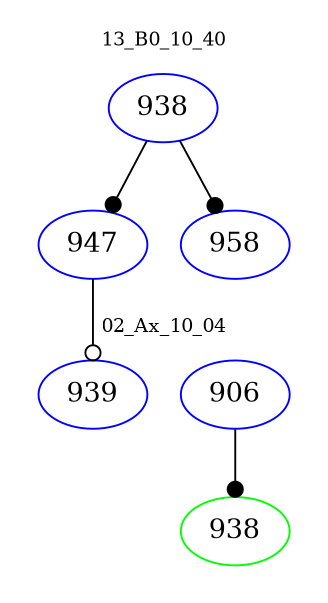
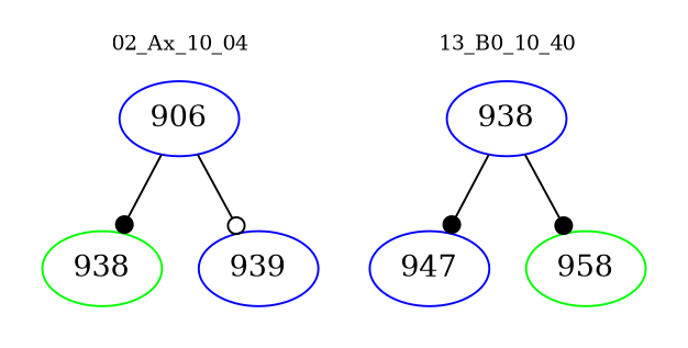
  digraph {
    node [color=blue]
    edge [arrowhead=dot color=black]
    n1 [label=906]
    n2 [color=green label=938]
    n3 [label=939]
    n4 [label=938]
    n5 [label=947]
-   n6 [label=958]
+   n6 [color=green label=958]
    subgraph cluster_1 {
      color=white
      fontsize=10
      label="02_Ax_10_04"
      n1
      n2
      n3
    }
    subgraph cluster_2 {
      color=white
      fontsize=10
      label="13_B0_10_40"
      n4
      n5
      n6
    }
    n1 -> n2
-   n5 -> n3 [arrowhead=odot]
+   n1 -> n3 [arrowhead=odot]
    n4 -> n5
    n4 -> n6
  }
